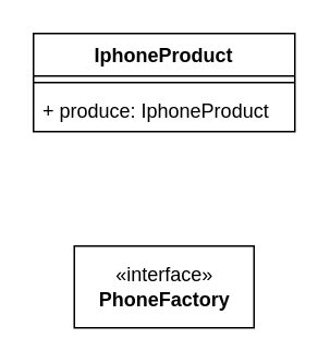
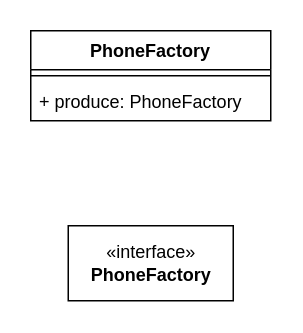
  <mxCell id="0" />
  <mxCell id="1" parent="0" />
- <mxCell id="2" value="IphoneProduct" style="swimlane;fontStyle=1;align=center;verticalAlign=top;childLayout=stackLayout;horizontal=1;startSize=26;horizontalStack=0;resizeParent=1;resizeParentMax=0;resizeLast=0;collapsible=1;marginBottom=0;" vertex="1" parent="1"><mxGeometry x="20" y="20" width="160" height="60" as="geometry" /></mxCell>
+ <mxCell id="2" value="PhoneFactory" style="swimlane;fontStyle=1;align=center;verticalAlign=top;childLayout=stackLayout;horizontal=1;startSize=26;horizontalStack=0;resizeParent=1;resizeParentMax=0;resizeLast=0;collapsible=1;marginBottom=0;" vertex="1" parent="1"><mxGeometry x="20" y="20" width="160" height="60" as="geometry" /></mxCell>
  <mxCell id="3" value="" style="line;strokeWidth=1;fillColor=none;align=left;verticalAlign=middle;spacingTop=-1;spacingLeft=3;spacingRight=3;rotatable=0;labelPosition=right;points=[];portConstraint=eastwest;" vertex="1" parent="2"><mxGeometry y="26" width="160" height="8" as="geometry" /></mxCell>
- <mxCell id="4" value="+ produce: IphoneProduct&#10;" style="text;strokeColor=none;fillColor=none;align=left;verticalAlign=top;spacingLeft=4;spacingRight=4;overflow=hidden;rotatable=0;points=[[0,0.5],[1,0.5]];portConstraint=eastwest;" vertex="1" parent="2"><mxGeometry y="34" width="160" height="26" as="geometry" /></mxCell>
+ <mxCell id="4" value="+ produce: PhoneFactory&#10;" style="text;strokeColor=none;fillColor=none;align=left;verticalAlign=top;spacingLeft=4;spacingRight=4;overflow=hidden;rotatable=0;points=[[0,0.5],[1,0.5]];portConstraint=eastwest;" vertex="1" parent="2"><mxGeometry y="34" width="160" height="26" as="geometry" /></mxCell>
  <mxCell id="5" value="«interface»&lt;br&gt;&lt;b&gt;PhoneFactory&lt;br&gt;&lt;/b&gt;" style="html=1;" vertex="1" parent="1"><mxGeometry x="45" y="150" width="110" height="50" as="geometry" /></mxCell>
